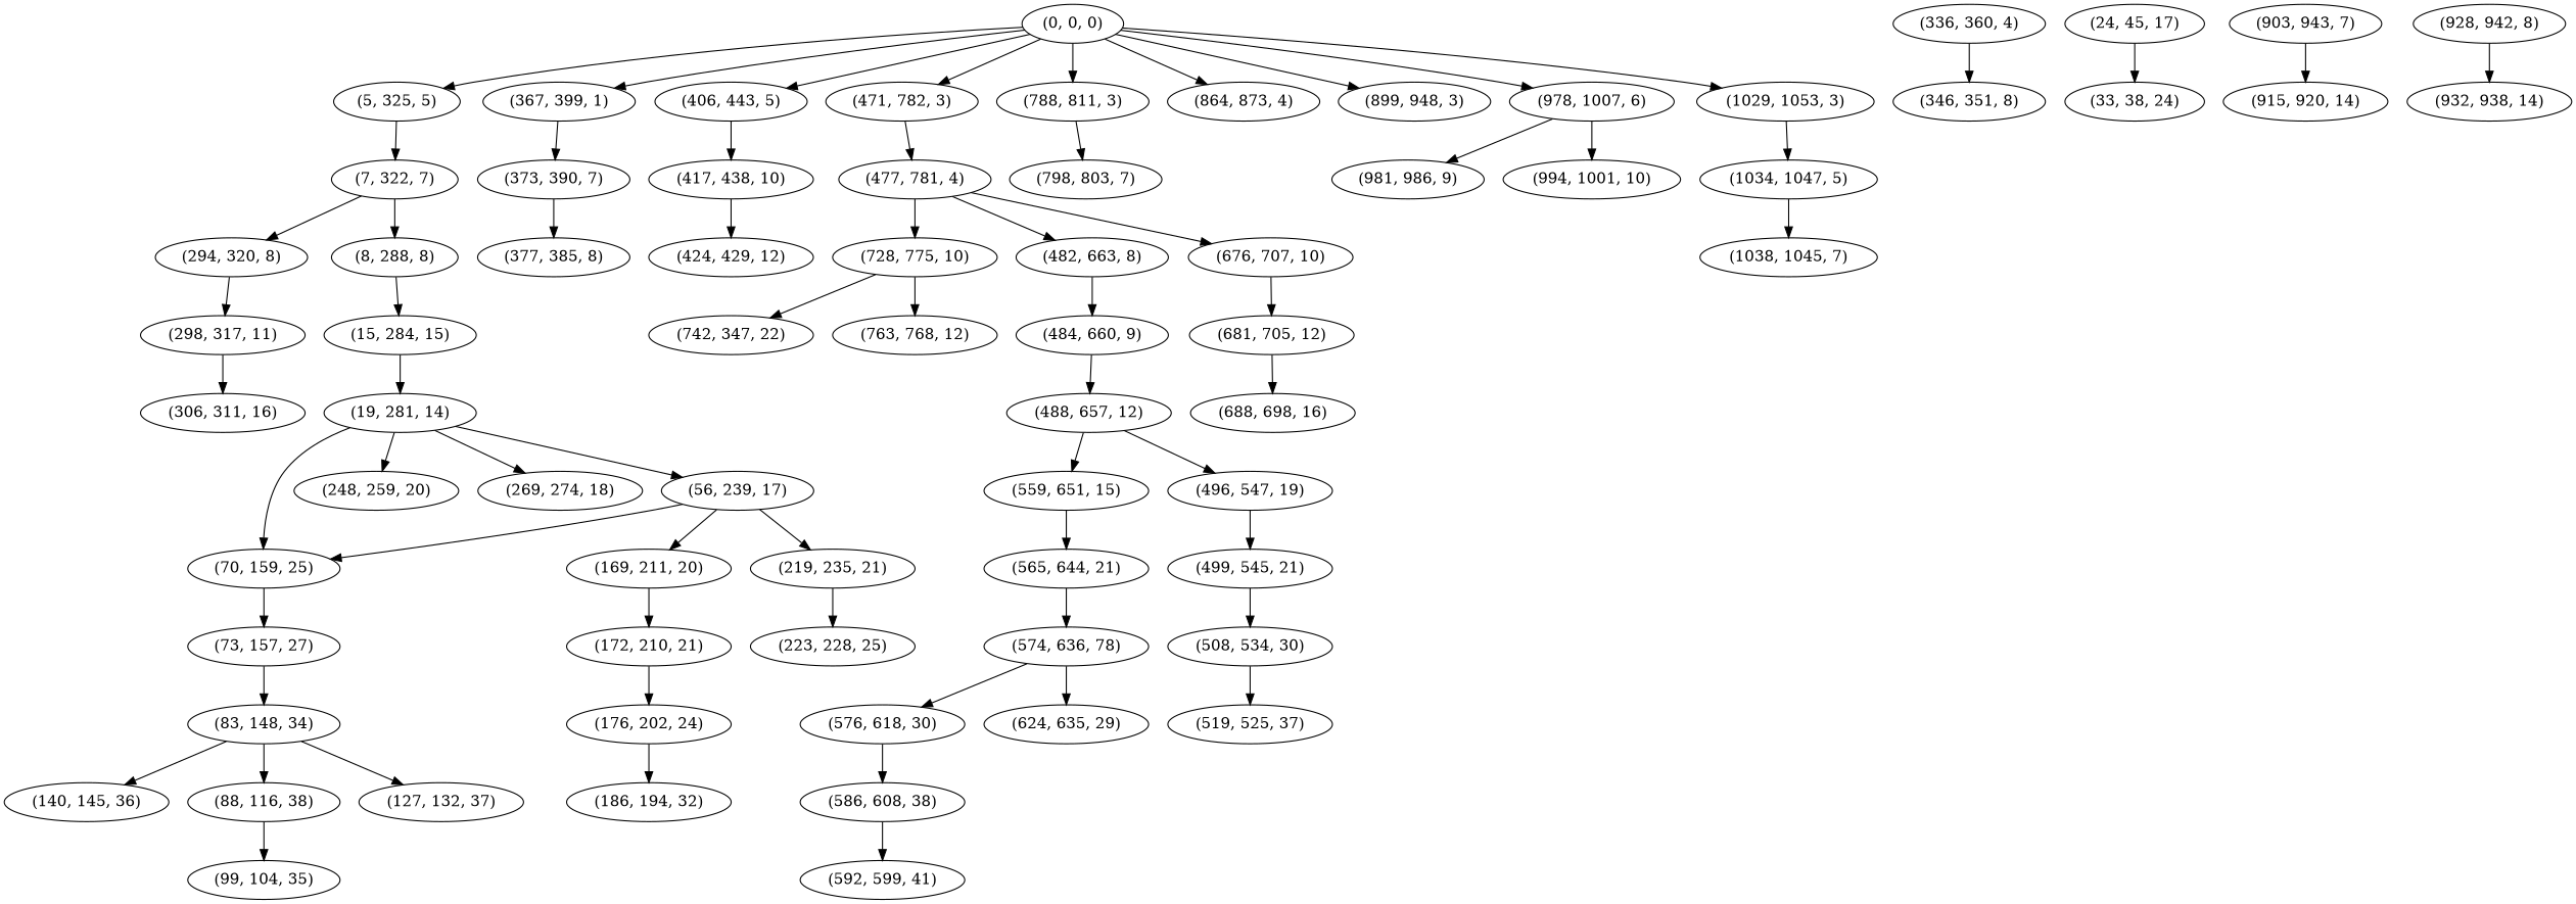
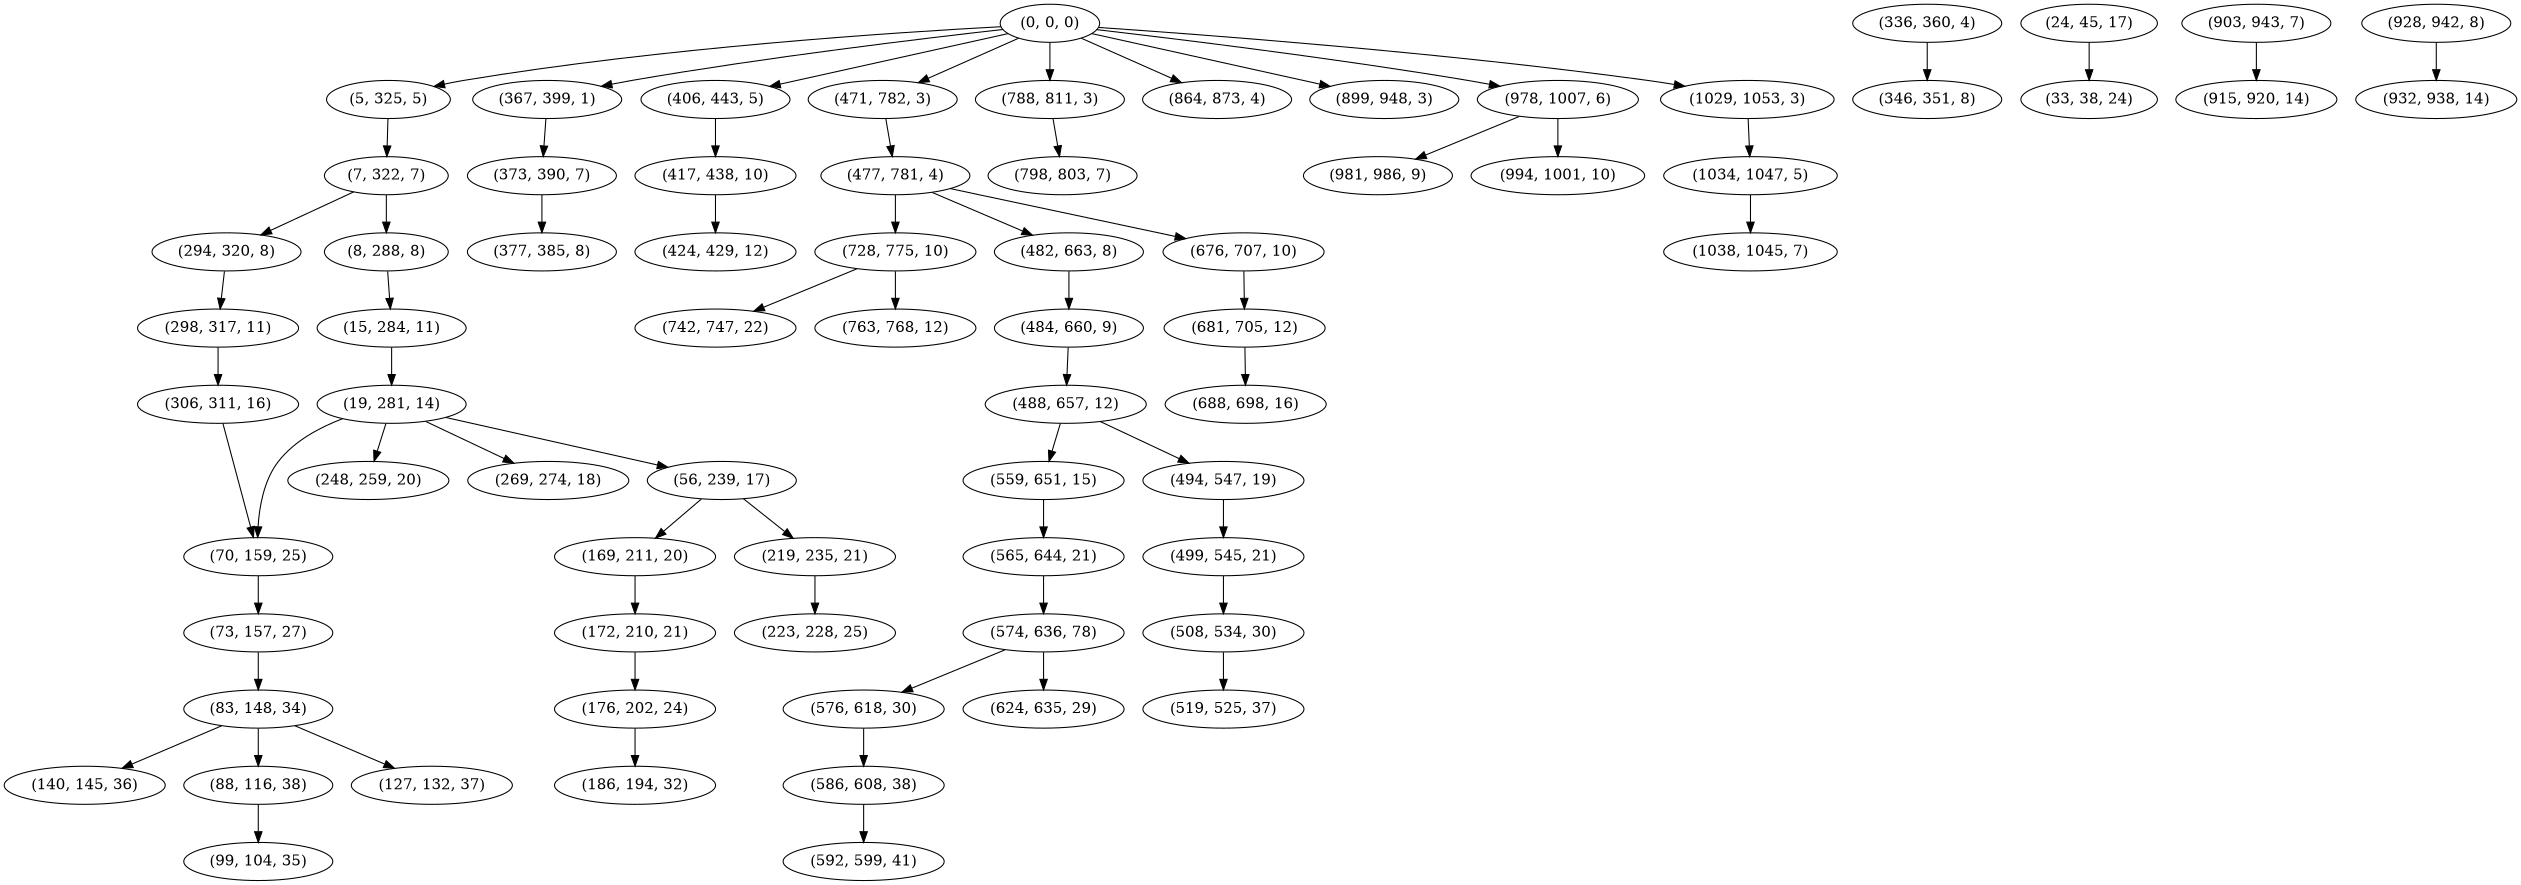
  digraph {
    "(0, 0, 0)"
    "(5, 325, 5)"
    "(367, 399, 1)"
    "(406, 443, 5)"
    "(471, 782, 3)"
    "(788, 811, 3)"
    "(864, 873, 4)"
    "(899, 948, 3)"
    "(978, 1007, 6)"
    "(1029, 1053, 3)"
    "(7, 322, 7)"
    "(336, 360, 4)"
    "(346, 351, 8)"
    "(373, 390, 7)"
    "(417, 438, 10)"
    "(477, 781, 4)"
    "(798, 803, 7)"
    "(981, 986, 9)"
    "(994, 1001, 10)"
    "(1034, 1047, 5)"
    "(8, 288, 8)"
    "(294, 320, 8)"
-   "(15, 284, 11)" [label="(15, 284, 15)"]
+   "(15, 284, 11)"
    "(298, 317, 11)"
    "(19, 281, 14)"
    "(56, 239, 17)"
    "(248, 259, 20)"
    "(269, 274, 18)"
    "(70, 159, 25)"
    "(24, 45, 17)"
    "(33, 38, 24)"
    "(169, 211, 20)"
    "(219, 235, 21)"
    "(73, 157, 27)"
    "(172, 210, 21)"
    "(223, 228, 25)"
    "(83, 148, 34)"
    "(88, 116, 38)"
    "(127, 132, 37)"
    "(140, 145, 36)"
    n41 [label="(99, 104, 35)"]
    "(176, 202, 24)"
    "(186, 194, 32)"
    "(306, 311, 16)"
    "(377, 385, 8)"
    "(424, 429, 12)"
    "(482, 663, 8)"
    "(676, 707, 10)"
    "(728, 775, 10)"
    "(484, 660, 9)"
    "(681, 705, 12)"
-   "(742, 747, 22)" [label="(742, 347, 22)"]
+   "(742, 747, 22)"
    "(763, 768, 12)"
    "(488, 657, 12)"
-   "(496, 547, 19)"
+   "(496, 547, 19)" [label="(494, 547, 19)"]
    "(559, 651, 15)"
    "(499, 545, 21)"
    "(565, 644, 21)"
    "(508, 534, 30)"
    "(519, 525, 37)"
    n61 [label="(574, 636, 78)"]
    "(576, 618, 30)"
    "(624, 635, 29)"
    "(586, 608, 38)"
    "(592, 599, 41)"
    "(688, 698, 16)"
    "(903, 943, 7)"
    "(915, 920, 14)"
    n69 [label="(932, 938, 14)"]
    "(928, 942, 8)"
    "(1038, 1045, 7)"
    "(0, 0, 0)" -> "(5, 325, 5)"
    "(0, 0, 0)" -> "(367, 399, 1)"
    "(0, 0, 0)" -> "(406, 443, 5)"
    "(0, 0, 0)" -> "(471, 782, 3)"
    "(0, 0, 0)" -> "(788, 811, 3)"
    "(0, 0, 0)" -> "(864, 873, 4)"
    "(0, 0, 0)" -> "(899, 948, 3)"
    "(0, 0, 0)" -> "(978, 1007, 6)"
    "(0, 0, 0)" -> "(1029, 1053, 3)"
    "(5, 325, 5)" -> "(7, 322, 7)"
    "(367, 399, 1)" -> "(373, 390, 7)"
    "(406, 443, 5)" -> "(417, 438, 10)"
    "(471, 782, 3)" -> "(477, 781, 4)"
    "(788, 811, 3)" -> "(798, 803, 7)"
    "(978, 1007, 6)" -> "(981, 986, 9)"
    "(978, 1007, 6)" -> "(994, 1001, 10)"
    "(1029, 1053, 3)" -> "(1034, 1047, 5)"
    "(7, 322, 7)" -> "(8, 288, 8)"
    "(7, 322, 7)" -> "(294, 320, 8)"
    "(336, 360, 4)" -> "(346, 351, 8)"
    "(373, 390, 7)" -> "(377, 385, 8)"
    "(417, 438, 10)" -> "(424, 429, 12)"
    "(477, 781, 4)" -> "(482, 663, 8)"
    "(477, 781, 4)" -> "(676, 707, 10)"
    "(477, 781, 4)" -> "(728, 775, 10)"
    "(1034, 1047, 5)" -> "(1038, 1045, 7)"
    "(8, 288, 8)" -> "(15, 284, 11)"
    "(294, 320, 8)" -> "(298, 317, 11)"
    "(15, 284, 11)" -> "(19, 281, 14)"
    "(298, 317, 11)" -> "(306, 311, 16)"
    "(19, 281, 14)" -> "(56, 239, 17)"
    "(19, 281, 14)" -> "(248, 259, 20)"
    "(19, 281, 14)" -> "(269, 274, 18)"
    "(19, 281, 14)" -> "(70, 159, 25)"
-   "(56, 239, 17)" -> "(70, 159, 25)"
+   "(306, 311, 16)" -> "(70, 159, 25)"
    "(56, 239, 17)" -> "(169, 211, 20)"
    "(56, 239, 17)" -> "(219, 235, 21)"
    "(70, 159, 25)" -> "(73, 157, 27)"
    "(24, 45, 17)" -> "(33, 38, 24)"
    "(169, 211, 20)" -> "(172, 210, 21)"
    "(219, 235, 21)" -> "(223, 228, 25)"
    "(73, 157, 27)" -> "(83, 148, 34)"
    "(172, 210, 21)" -> "(176, 202, 24)"
    "(83, 148, 34)" -> "(88, 116, 38)"
    "(83, 148, 34)" -> "(127, 132, 37)"
    "(83, 148, 34)" -> "(140, 145, 36)"
    "(88, 116, 38)" -> n41
    "(176, 202, 24)" -> "(186, 194, 32)"
    "(482, 663, 8)" -> "(484, 660, 9)"
    "(676, 707, 10)" -> "(681, 705, 12)"
    "(728, 775, 10)" -> "(742, 747, 22)"
    "(728, 775, 10)" -> "(763, 768, 12)"
    "(484, 660, 9)" -> "(488, 657, 12)"
    "(681, 705, 12)" -> "(688, 698, 16)"
    "(488, 657, 12)" -> "(496, 547, 19)"
    "(488, 657, 12)" -> "(559, 651, 15)"
    "(496, 547, 19)" -> "(499, 545, 21)"
    "(559, 651, 15)" -> "(565, 644, 21)"
    "(499, 545, 21)" -> "(508, 534, 30)"
    "(565, 644, 21)" -> n61
    "(508, 534, 30)" -> "(519, 525, 37)"
    n61 -> "(576, 618, 30)"
    n61 -> "(624, 635, 29)"
    "(576, 618, 30)" -> "(586, 608, 38)"
    "(586, 608, 38)" -> "(592, 599, 41)"
    "(903, 943, 7)" -> "(915, 920, 14)"
    "(928, 942, 8)" -> n69
  }
